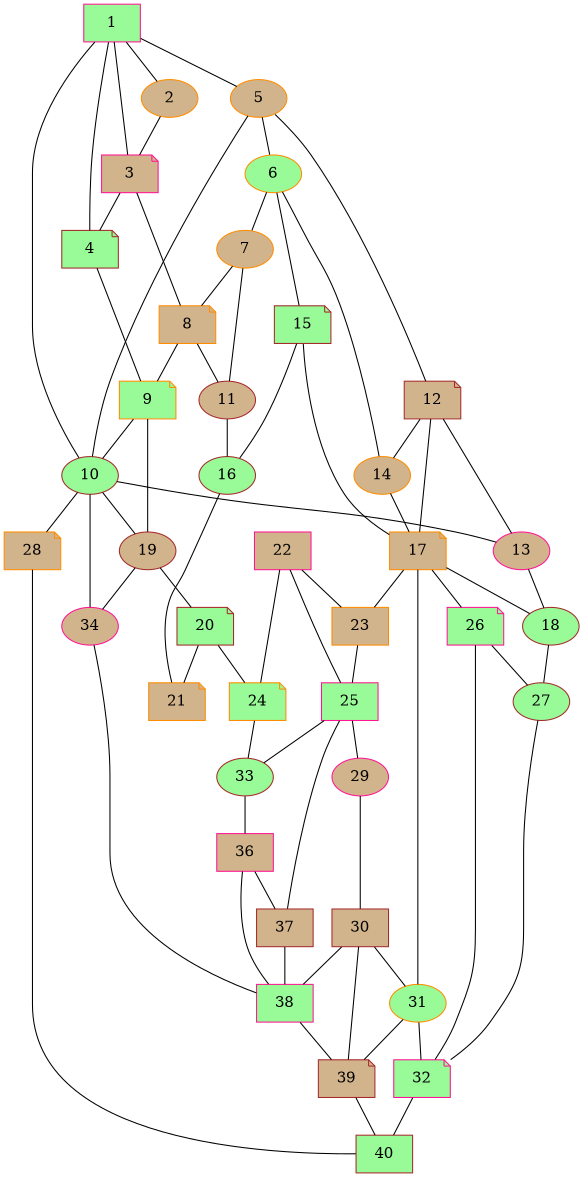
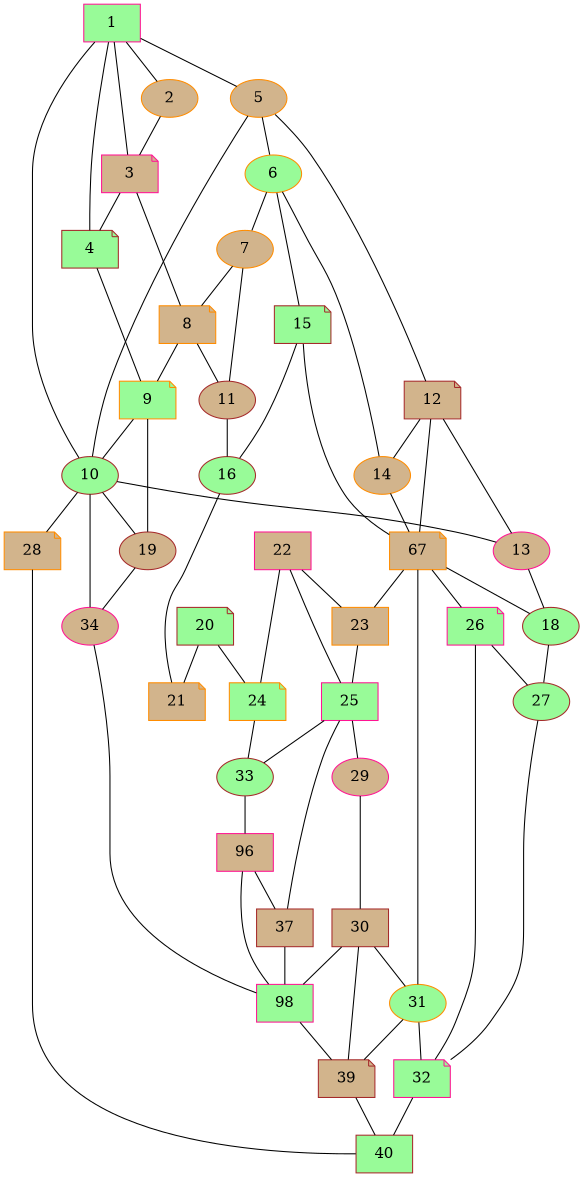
  graph {
    node [color=brown fillcolor=tan shape=ellipse style=filled]
    edge [weight=1.0]
    1 [color=deeppink fillcolor=palegreen shape=box]
    2 [color=darkorange]
    4 [fillcolor=palegreen shape=note]
    5 [color=darkorange]
    10 [fillcolor=palegreen]
    3 [color=deeppink shape=note]
    9 [color=darkorange fillcolor=palegreen shape=note]
    6 [color=darkorange fillcolor=palegreen]
    12 [shape=note]
    19
    13 [color=deeppink]
    28 [color=darkorange shape=note]
    34 [color=deeppink]
    8 [color=darkorange shape=note]
    11
    7 [color=darkorange]
    14 [color=darkorange]
    15 [fillcolor=palegreen shape=note]
-   17 [color=darkorange shape=note]
+   17 [color=darkorange shape=note label=67]
    16 [fillcolor=palegreen]
    20 [fillcolor=palegreen shape=note]
    18 [fillcolor=palegreen]
    40 [fillcolor=palegreen shape=box]
-   38 [color=deeppink fillcolor=palegreen shape=box]
+   38 [color=deeppink fillcolor=palegreen shape=box label=98]
    21 [color=darkorange shape=note]
    23 [color=darkorange shape=box]
    26 [color=deeppink fillcolor=palegreen shape=note]
    31 [color=darkorange fillcolor=palegreen]
    27 [fillcolor=palegreen]
    25 [color=deeppink fillcolor=palegreen shape=box]
    32 [color=deeppink fillcolor=palegreen shape=note]
    39 [shape=note]
    24 [color=darkorange fillcolor=palegreen shape=note]
    33 [fillcolor=palegreen]
    22 [color=deeppink shape=box]
    29 [color=deeppink]
    37 [shape=box]
-   36 [color=deeppink shape=box]
+   36 [color=deeppink shape=box label=96]
    30 [shape=box]
    1 -- 2
    1 -- 4
    1 -- 5
    1 -- 10
    1 -- 3
    2 -- 3
    4 -- 9
    5 -- 10
    5 -- 6
    5 -- 12
    10 -- 19
    10 -- 13
    10 -- 28 [weight=2.0]
    10 -- 34
    3 -- 4 [weight=2.0]
    3 -- 8 [weight=2.0]
    9 -- 10
    9 -- 19 [weight=2.0]
    6 -- 7 [weight=2.0]
    6 -- 14
    6 -- 15 [weight=2.0]
    12 -- 13
    12 -- 14
    12 -- 17
    19 -- 34
-   19 -- 20 [weight=3.0]
    13 -- 18 [weight=2.0]
    28 -- 40
    34 -- 38
    8 -- 9
    8 -- 11
    11 -- 16
    7 -- 8
    7 -- 11 [weight=2.0]
    14 -- 17
    15 -- 17
    15 -- 16
    17 -- 18 [weight=2.0]
    17 -- 23 [weight=2.0]
    17 -- 26
    17 -- 31
    16 -- 21
    20 -- 21
    20 -- 24
    18 -- 27 [weight=2.0]
    38 -- 39
    23 -- 25
    26 -- 27
    26 -- 32
    31 -- 32 [weight=2.0]
    31 -- 39
    27 -- 32
    25 -- 33
    25 -- 29 [weight=2.0]
    25 -- 37
    32 -- 40 [weight=2.0]
    39 -- 40
    24 -- 33
    33 -- 36 [weight=2.0]
    22 -- 23
    22 -- 25
    22 -- 24 [weight=2.0]
    29 -- 30
    37 -- 38
    36 -- 38
    36 -- 37 [weight=2.0]
    30 -- 38
    30 -- 31
    30 -- 39
  }
